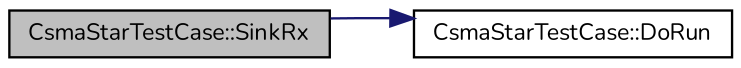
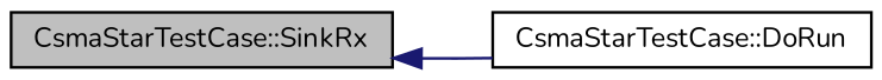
  digraph {
    rankdir=LR
    fontname=Nunito
    node [color=black fontname=Nunito fontsize=10 shape=record style=filled]
    n1 [fillcolor=grey75 fontcolor=black height=0.2 label="CsmaStarTestCase::SinkRx" width=0.4]
    n2 [fillcolor=white height=0.2 label="CsmaStarTestCase::DoRun" width=0.4]
-   n2 -> n1 [color=midnightblue dir=back fontname=Nunito fontsize=10 labelfontname=Helvetica labelfontsize=10 style=solid]
+   n1 -> n2 [color=midnightblue dir=back fontname=Nunito fontsize=10 labelfontname=Helvetica labelfontsize=10 style=solid]
  }
